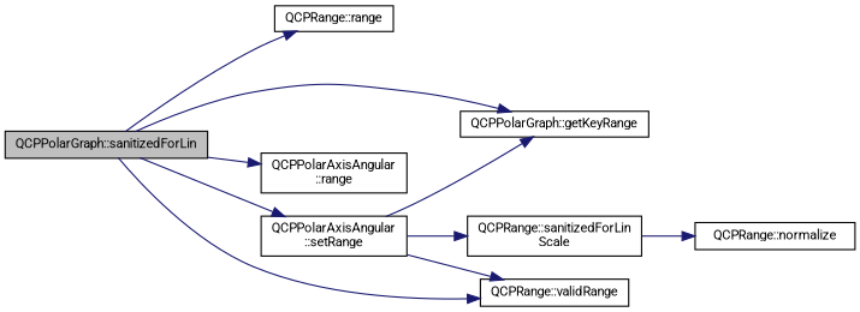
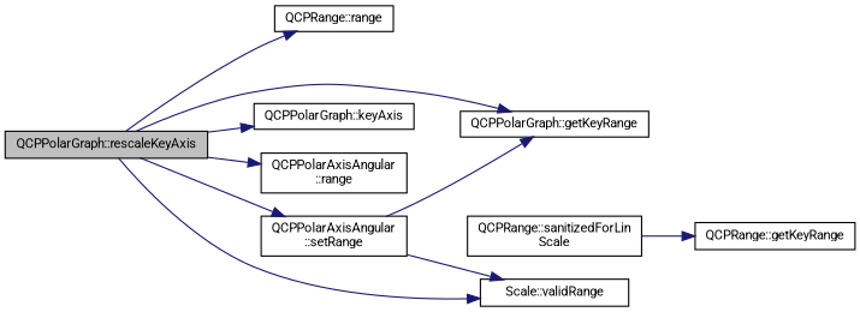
  digraph {
    fontname=Roboto
    rankdir=LR
    node [color=black fillcolor=white fontname=Roboto fontsize=10 shape=record style=filled]
    edge [color=midnightblue fontname=Roboto fontsize=10 labelfontname=Helvetica labelfontsize=10 style=solid]
-   n1 [fillcolor=grey75 fontcolor=black height=0.2 label="QCPPolarGraph::sanitizedForLin" width=0.4]
+   n1 [fillcolor=grey75 fontcolor=black height=0.2 label="QCPPolarGraph::rescaleKeyAxis" width=0.4]
    n2 [height=0.2 label="QCPRange::range" width=0.4]
    n3 [height=0.2 label="QCPPolarGraph::getKeyRange" width=0.4]
+   n4 [height=0.2 label="QCPPolarGraph::keyAxis" width=0.4]
    n5 [height=0.2 label="QCPPolarAxisAngular\l::range" width=0.4]
    n6 [height=0.2 label="QCPPolarAxisAngular\l::setRange" width=0.4]
-   n7 [height=0.2 label="QCPRange::validRange" width=0.4]
+   n7 [height=0.2 label="Scale::validRange" width=0.4]
    n8 [height=0.2 label="QCPRange::sanitizedForLin\lScale" width=0.4]
-   n9 [height=0.2 label="QCPRange::normalize" width=0.4]
+   n9 [height=0.2 label="QCPRange::getKeyRange" width=0.4]
    n1 -> n2
    n1 -> n3
+   n1 -> n4
    n1 -> n5
    n1 -> n6
    n1 -> n7
    n6 -> n3
    n6 -> n7
-   n6 -> n8
    n8 -> n9
  }
